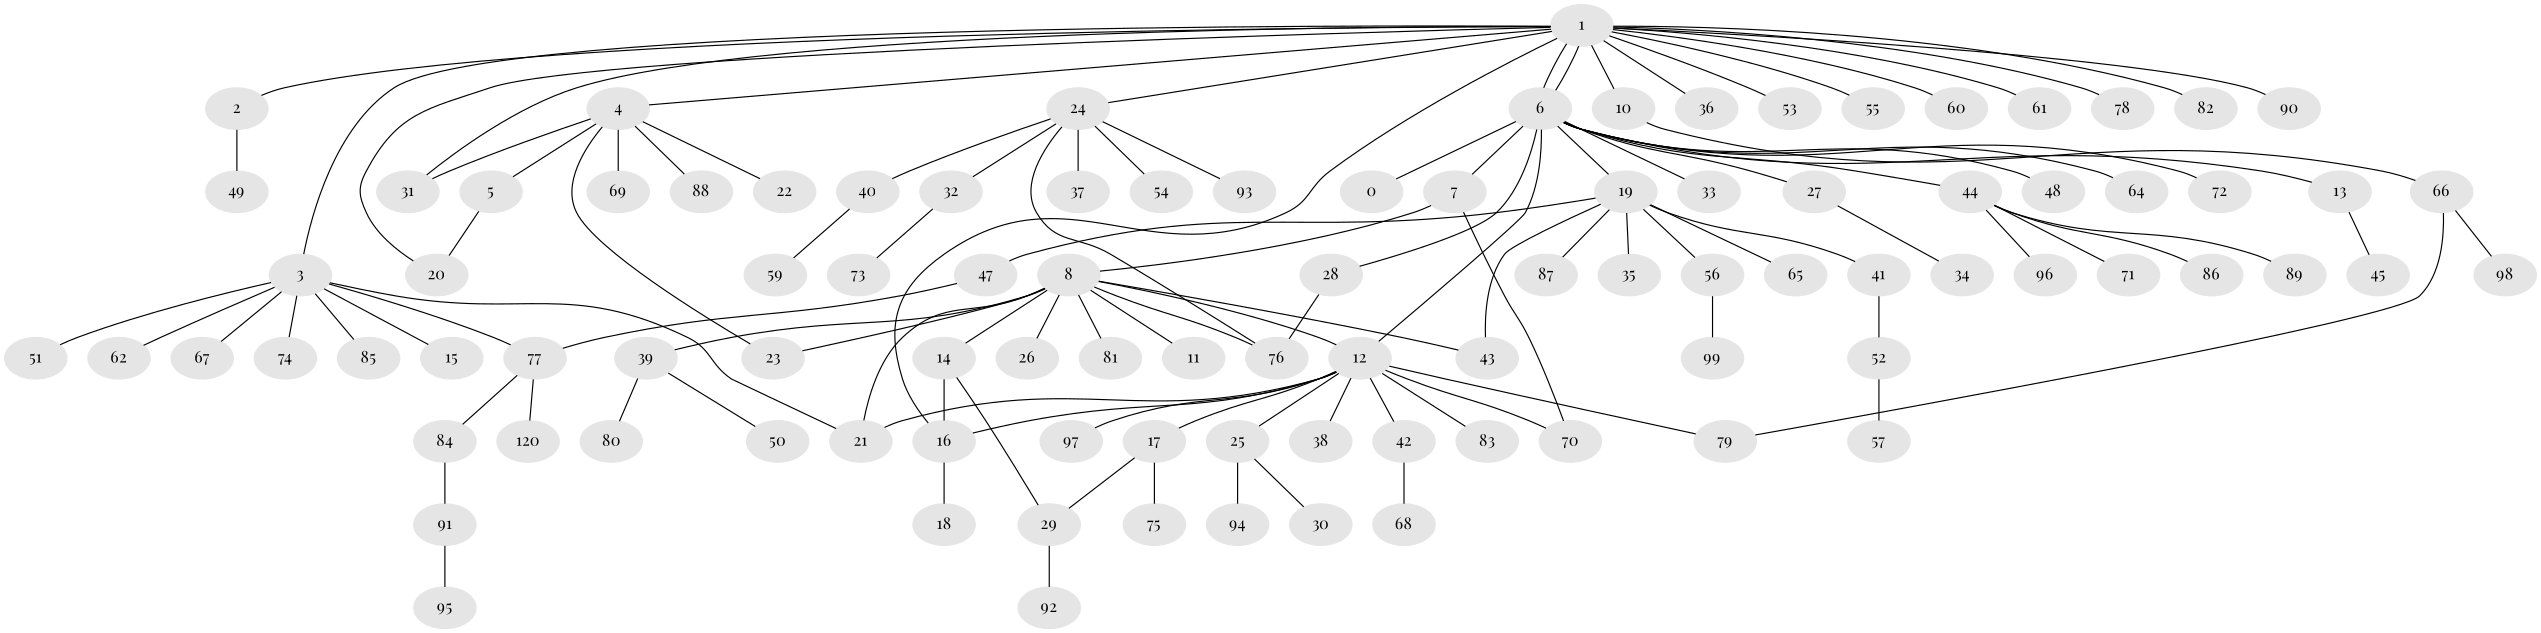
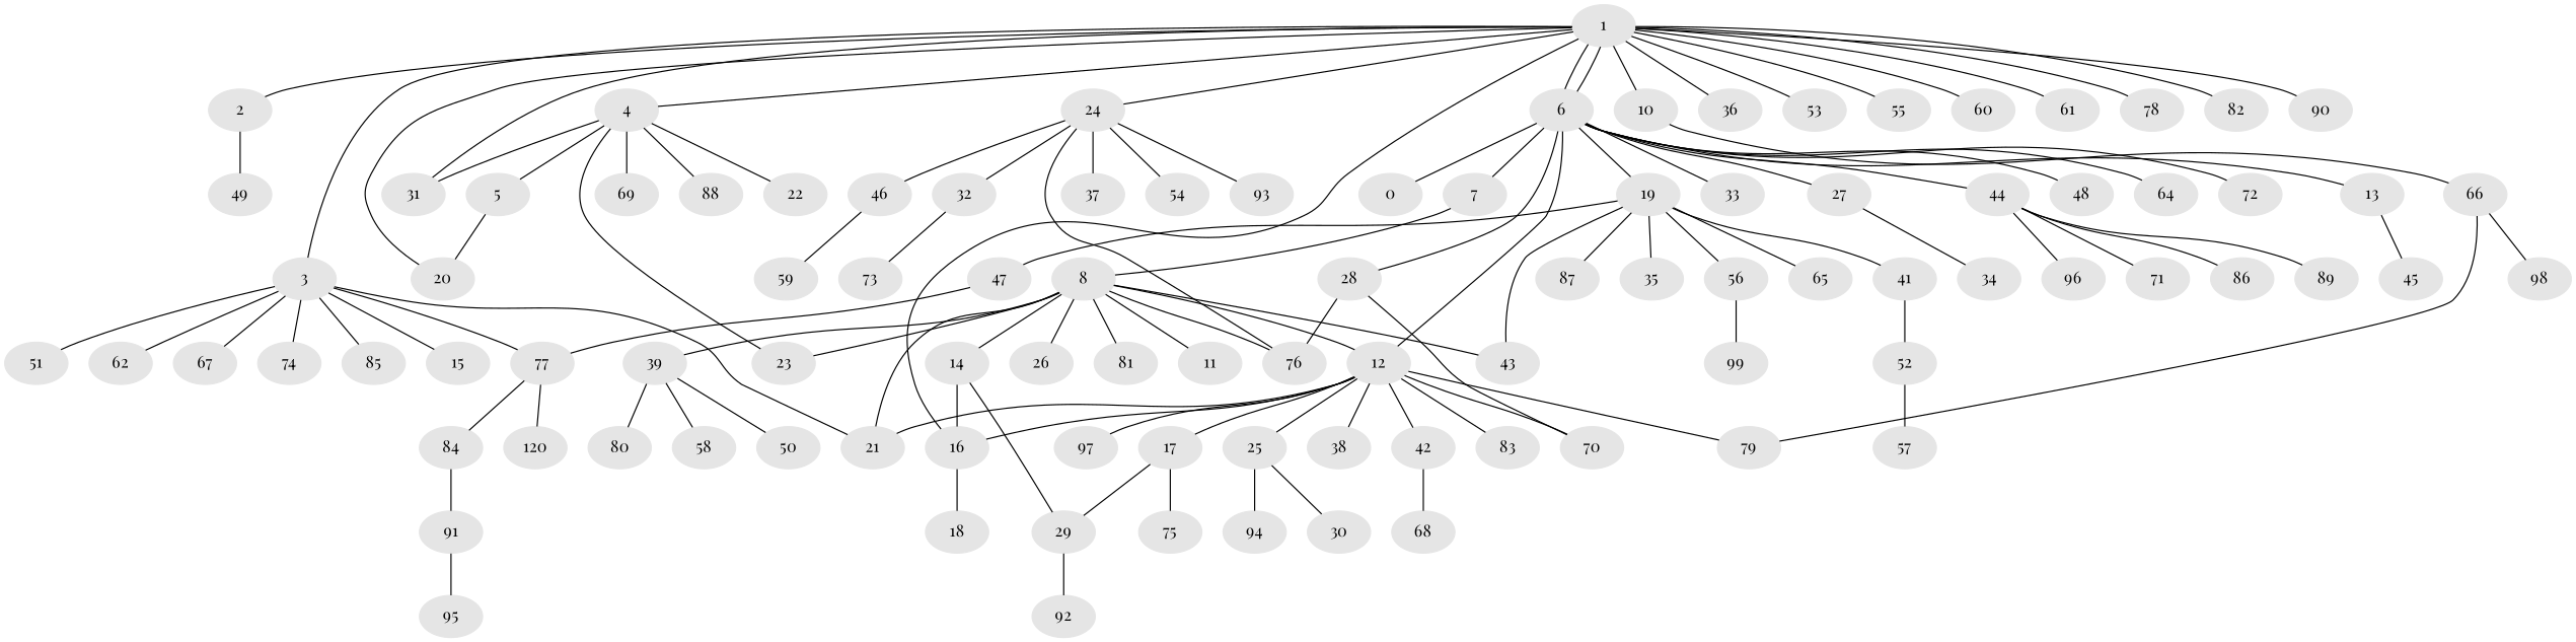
  graph {
    fontname="Playfair Display"
    node [color=gray90 fontname="Playfair Display" style=filled]
    edge [fontname="Playfair Display"]
    1
    2
    3
    4
    6
    10
    16
    20
    24
    31
    36
    53
    55
    60
    61
    78
    82
    90
    49
    15
    21
    51
    62
    67
    74
    77
    85
    23
    5
    22
    69
    88
    7
    n34 [label=0]
    12
    13
    19
    27
    28
    33
    44
    48
    64
    72
    66
    18
    76
    32
    37
-   46 [label=40]
+   46
    54
    93
    84
    n54 [label=120]
    8
    70
    17
    25
    38
    42
    79
    83
    97
    45
    43
    35
    41
    47
    56
    65
    87
    34
    71
    86
    89
    96
    11
    14
    26
    39
    81
    29
    50
+   58
    80
    98
    75
    30
    94
    68
    92
    52
    99
    73
    59
    57
    91
    95
    1 -- 2
    1 -- 3
    1 -- 4
    1 -- 6
    1 -- 6
    1 -- 10
    1 -- 16
    1 -- 20
    1 -- 24
    1 -- 31
    1 -- 36
    1 -- 53
    1 -- 55
    1 -- 60
    1 -- 61
    1 -- 78
    1 -- 82
    1 -- 90
    2 -- 49
    3 -- 15
    3 -- 21
    3 -- 51
    3 -- 62
    3 -- 67
    3 -- 74
    3 -- 77
    3 -- 85
    4 -- 31
    4 -- 23
    4 -- 5
    4 -- 22
    4 -- 69
    4 -- 88
    6 -- 7
    6 -- n34
    6 -- 12
    6 -- 13
    6 -- 19
    6 -- 27
    6 -- 28
    6 -- 33
    6 -- 44
    6 -- 48
    6 -- 64
    6 -- 72
    10 -- 66
    16 -- 18
    24 -- 76
    24 -- 32
    24 -- 37
    24 -- 46
    24 -- 54
    24 -- 93
    77 -- 84
    77 -- n54
    5 -- 20
    7 -- 8
-   7 -- 70
+   28 -- 70
    12 -- 16
    12 -- 21
    12 -- 70
    12 -- 17
    12 -- 25
    12 -- 38
    12 -- 42
    12 -- 79
    12 -- 83
    12 -- 97
    13 -- 45
    19 -- 43
    19 -- 35
    19 -- 41
    19 -- 47
    19 -- 56
    19 -- 65
    19 -- 87
    27 -- 34
    28 -- 76
    44 -- 71
    44 -- 86
    44 -- 89
    44 -- 96
    66 -- 79
    66 -- 98
    32 -- 73
    46 -- 59
    84 -- 91
    8 -- 21
    8 -- 23
    8 -- 12
    8 -- 76
    8 -- 43
    8 -- 11
    8 -- 14
    8 -- 26
    8 -- 39
    8 -- 81
    17 -- 29
    17 -- 75
    25 -- 30
    25 -- 94
    42 -- 68
    41 -- 52
    47 -- 77
    56 -- 99
    14 -- 16
    14 -- 29
    39 -- 50
+   39 -- 58
    39 -- 80
    29 -- 92
    52 -- 57
    91 -- 95
  }
